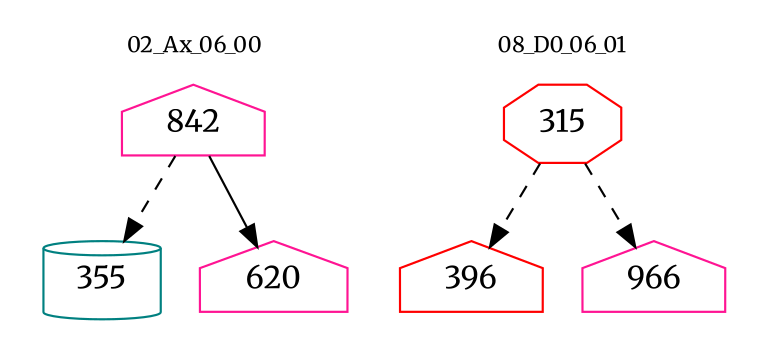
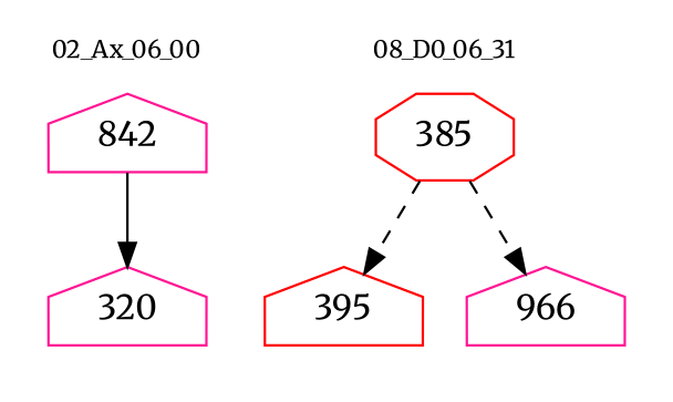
  digraph {
    fontname=Merriweather
    node [color=deeppink fontname=Merriweather shape=house]
    edge [color=black fontname=Merriweather style=dashed]
    n1 [label=842]
-   n2 [color=teal label=355 shape=cylinder]
-   n3 [label=620]
-   n4 [color=red label=315 shape=octagon]
-   n5 [color=red label=396]
+   n3 [label=320]
+   n4 [color=red label=385 shape=octagon]
+   n5 [color=red label=395]
    n6 [label=966]
    subgraph cluster_1 {
      color=white
      fontsize=10
      label="02_Ax_06_00"
      n1
-     n2
      n3
    }
    subgraph cluster_2 {
      color=white
      fontsize=10
-     label="08_D0_06_01"
+     label="08_D0_06_31"
      n4
      n5
      n6
    }
-   n1 -> n2
    n1 -> n3 [style=solid]
    n4 -> n5
    n4 -> n6
  }
